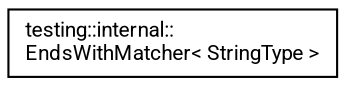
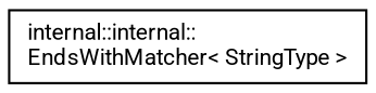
  digraph {
    rankdir=LR
    fontname=Roboto
-   n1 [color=black fillcolor=white fontname=Roboto fontsize=10 height=0.2 label="testing::internal::\lEndsWithMatcher\< StringType \>" shape=record style=filled width=0.4]
+   n1 [color=black fillcolor=white fontname=Roboto fontsize=10 height=0.2 label="internal::internal::\lEndsWithMatcher\< StringType \>" shape=record style=filled width=0.4]
  }
